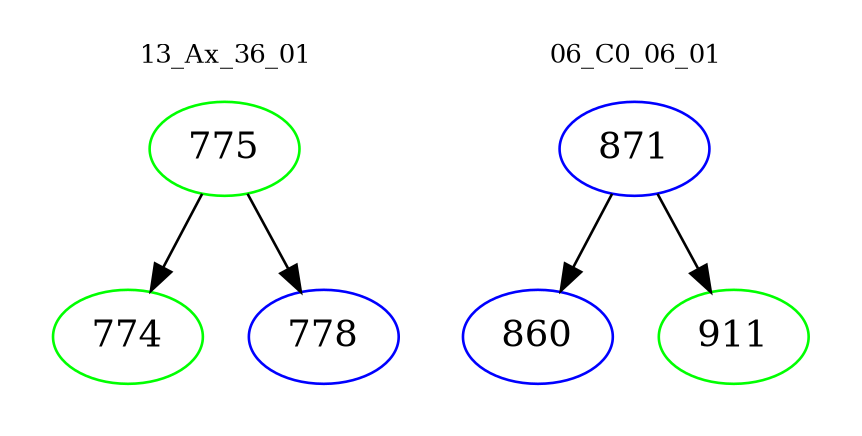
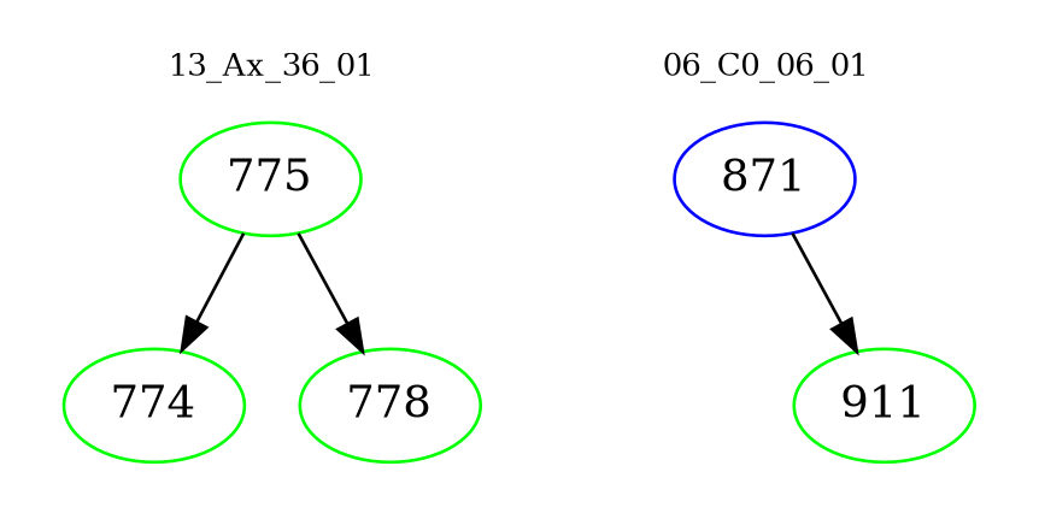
  digraph {
    node [color=green]
    edge [color=black]
    n1 [label=775]
    n2 [label=774]
-   n3 [color=blue label=778]
+   n3 [label=778]
    n4 [color=blue label=871]
-   n5 [color=blue label=860]
    n6 [label=911]
    subgraph cluster_1 {
      color=white
      fontsize=10
      label="13_Ax_36_01"
      n1
      n2
      n3
    }
    subgraph cluster_2 {
      color=white
      fontsize=10
      label="06_C0_06_01"
      n4
-     n5
      n6
    }
    n1 -> n2
    n1 -> n3
-   n4 -> n5
    n4 -> n6
  }
